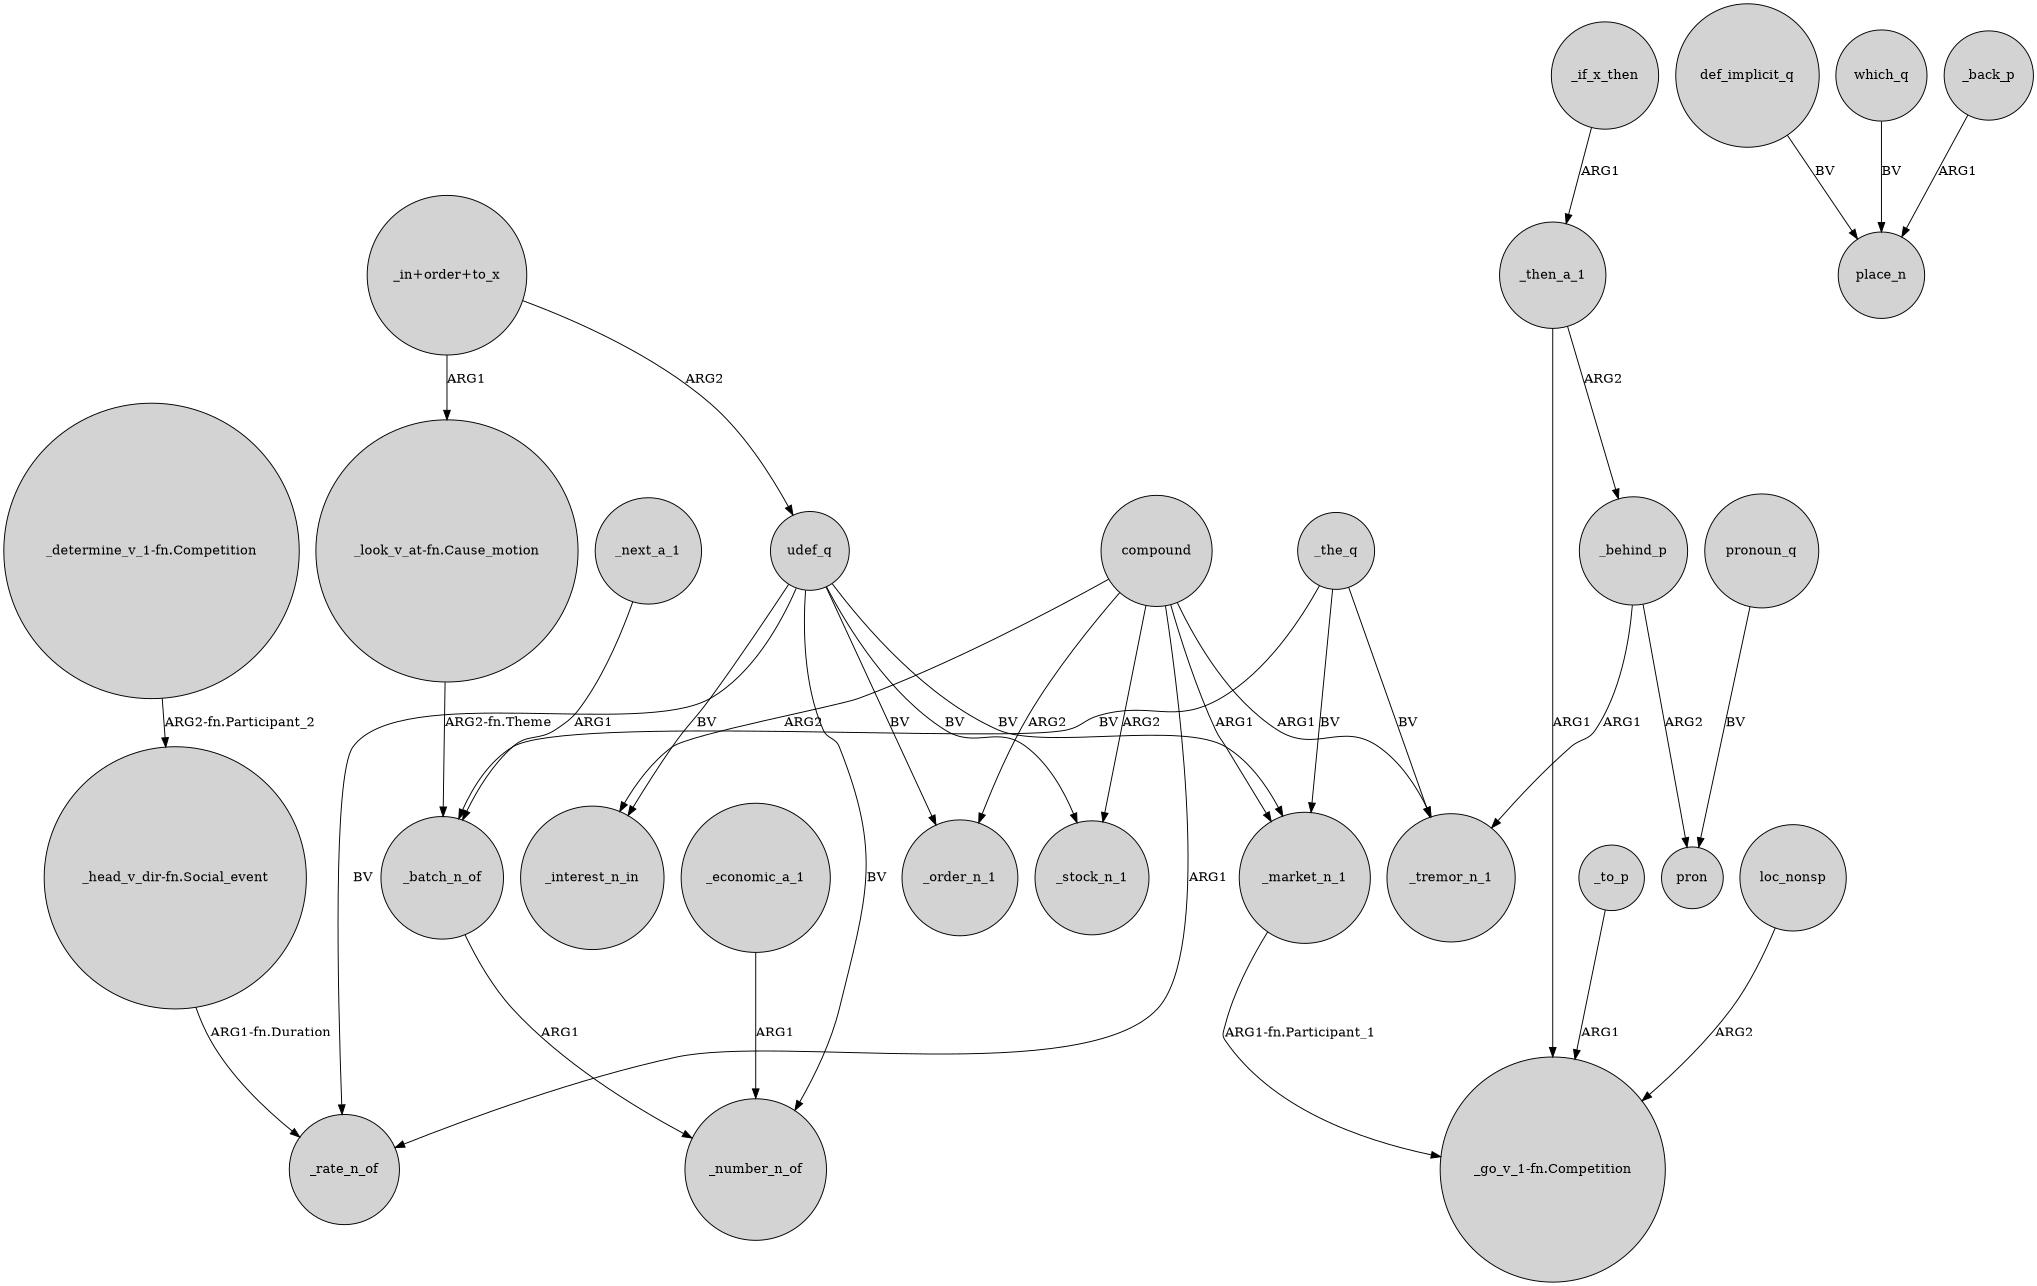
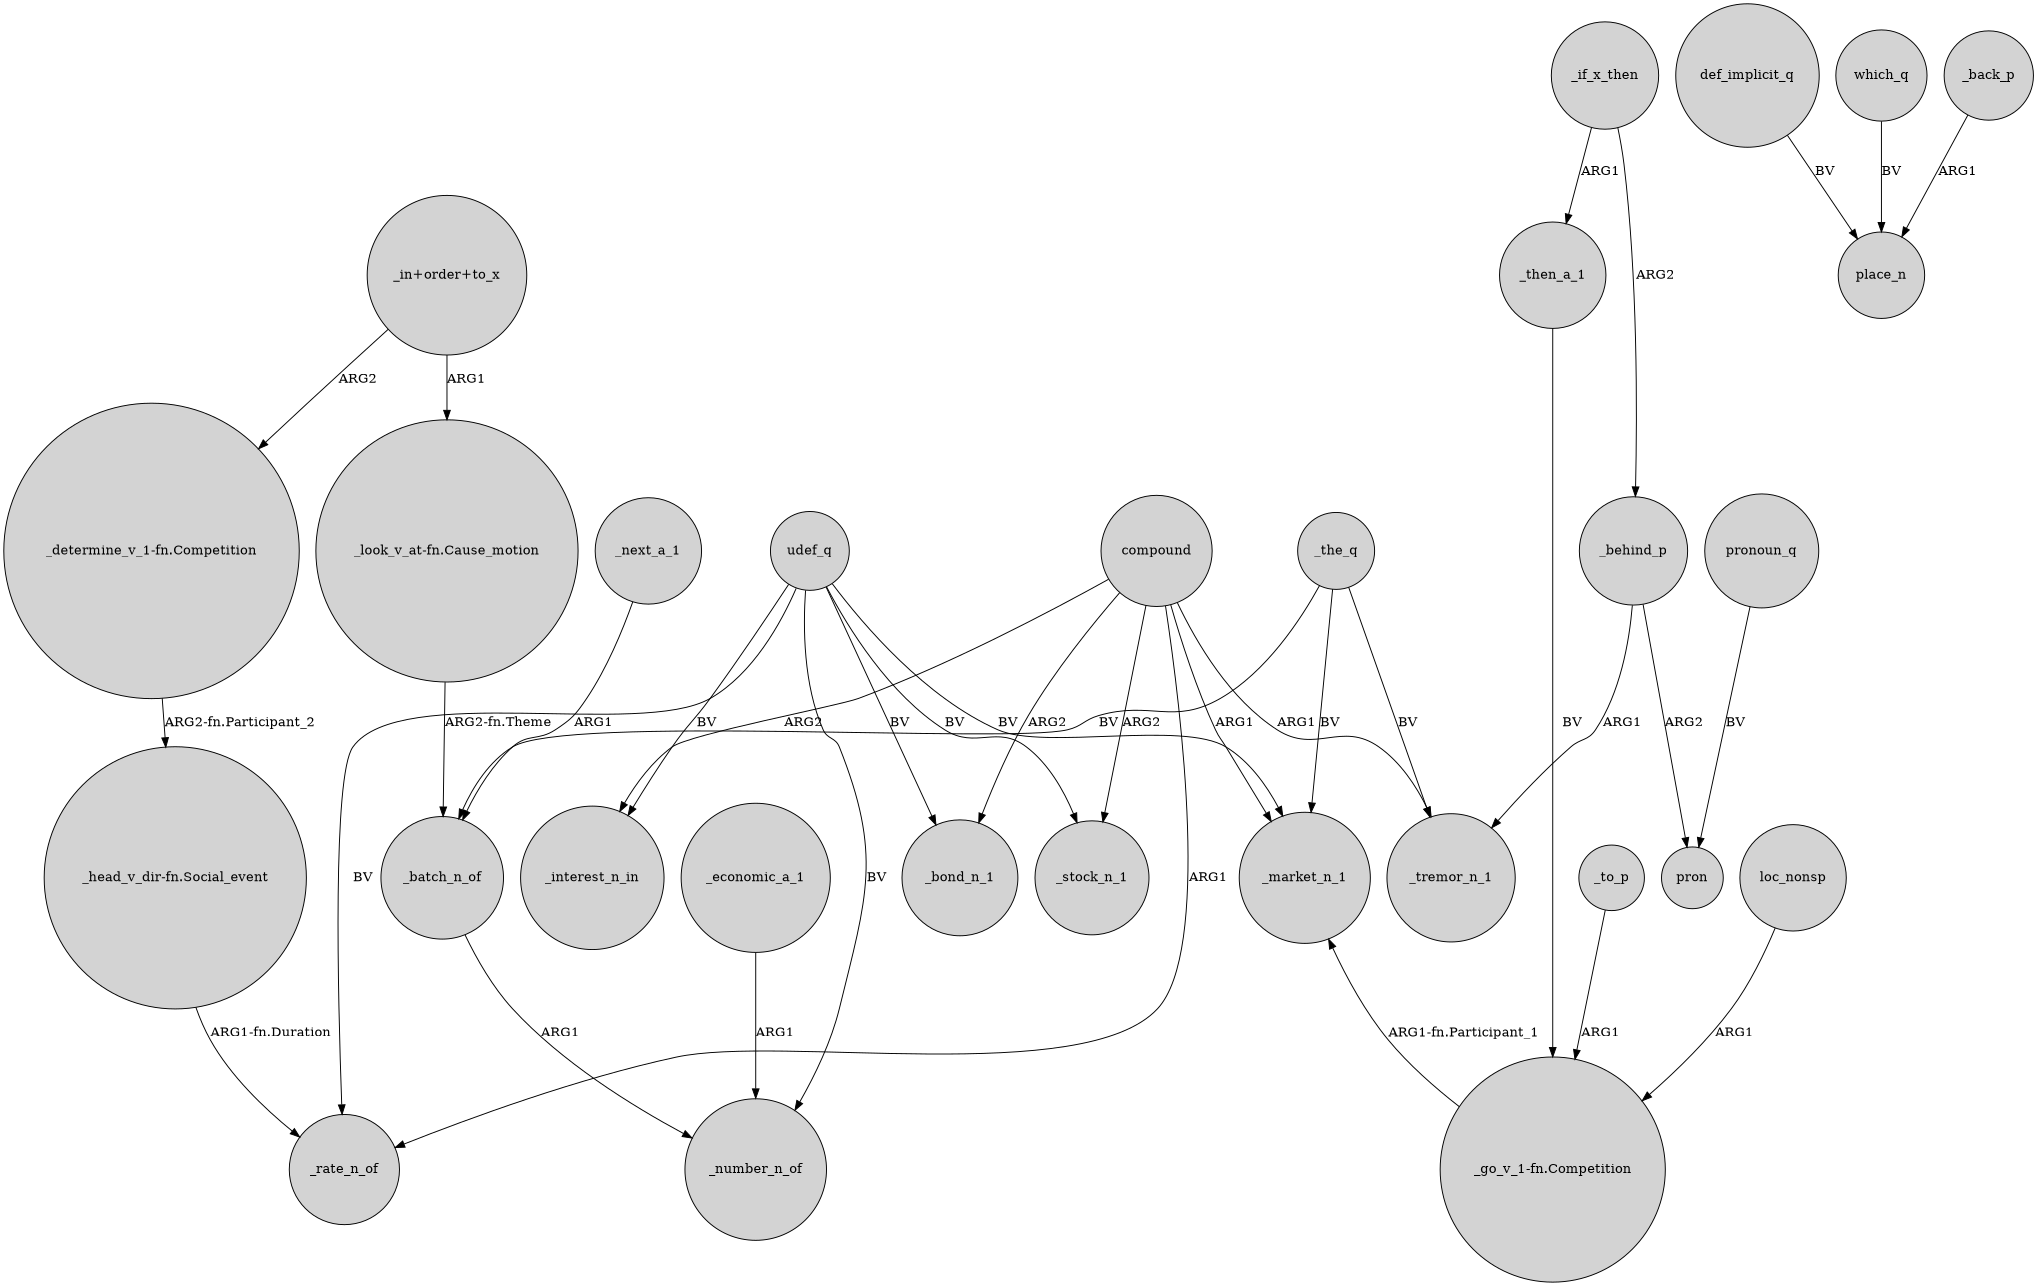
  digraph {
    node [shape=circle style=filled]
    "_in+order+to_x"
    "_look_v_at-fn.Cause_motion"
    "_determine_v_1-fn.Competition"
    _batch_n_of
    "_head_v_dir-fn.Social_event"
    _rate_n_of
    loc_nonsp
    "_go_v_1-fn.Competition"
    _market_n_1
    udef_q
-   _bond_n_1 [label=_order_n_1]
+   _bond_n_1
    _stock_n_1
    _number_n_of
    _interest_n_in
    def_implicit_q
    place_n
    _if_x_then
    _then_a_1
    _behind_p
    _tremor_n_1
    pron
    compound
    which_q
    _the_q
    _to_p
    pronoun_q
    _back_p
    _next_a_1
    _economic_a_1
    "_in+order+to_x" -> "_look_v_at-fn.Cause_motion" [label=ARG1]
-   "_in+order+to_x" -> udef_q [label=ARG2]
+   "_in+order+to_x" -> "_determine_v_1-fn.Competition" [label=ARG2]
    "_look_v_at-fn.Cause_motion" -> _batch_n_of [label="ARG2-fn.Theme"]
    "_determine_v_1-fn.Competition" -> "_head_v_dir-fn.Social_event" [label="ARG2-fn.Participant_2"]
    _batch_n_of -> _number_n_of [label=ARG1]
    "_head_v_dir-fn.Social_event" -> _rate_n_of [label="ARG1-fn.Duration"]
-   loc_nonsp -> "_go_v_1-fn.Competition" [label=ARG2]
-   _market_n_1 -> "_go_v_1-fn.Competition" [label="ARG1-fn.Participant_1"]
+   loc_nonsp -> "_go_v_1-fn.Competition" [label=ARG1]
+   "_go_v_1-fn.Competition" -> _market_n_1 [label="ARG1-fn.Participant_1"]
    udef_q -> _rate_n_of [label=BV]
    udef_q -> _market_n_1 [label=BV]
    udef_q -> _bond_n_1 [label=BV]
    udef_q -> _stock_n_1 [label=BV]
    udef_q -> _number_n_of [label=BV]
    udef_q -> _interest_n_in [label=BV]
    def_implicit_q -> place_n [label=BV]
    _if_x_then -> _then_a_1 [label=ARG1]
-   _then_a_1 -> _behind_p [label=ARG2]
-   _then_a_1 -> "_go_v_1-fn.Competition" [label=ARG1]
+   _if_x_then -> _behind_p [label=ARG2]
+   _then_a_1 -> "_go_v_1-fn.Competition" [label=BV]
    _behind_p -> _tremor_n_1 [label=ARG1]
    _behind_p -> pron [label=ARG2]
    compound -> _rate_n_of [label=ARG1]
    compound -> _market_n_1 [label=ARG1]
    compound -> _bond_n_1 [label=ARG2]
    compound -> _stock_n_1 [label=ARG2]
    compound -> _interest_n_in [label=ARG2]
    compound -> _tremor_n_1 [label=ARG1]
    which_q -> place_n [label=BV]
    _the_q -> _batch_n_of [label=BV]
    _the_q -> _market_n_1 [label=BV]
    _the_q -> _tremor_n_1 [label=BV]
    _to_p -> "_go_v_1-fn.Competition" [label=ARG1]
    pronoun_q -> pron [label=BV]
    _back_p -> place_n [label=ARG1]
    _next_a_1 -> _batch_n_of [label=ARG1]
    _economic_a_1 -> _number_n_of [label=ARG1]
  }
